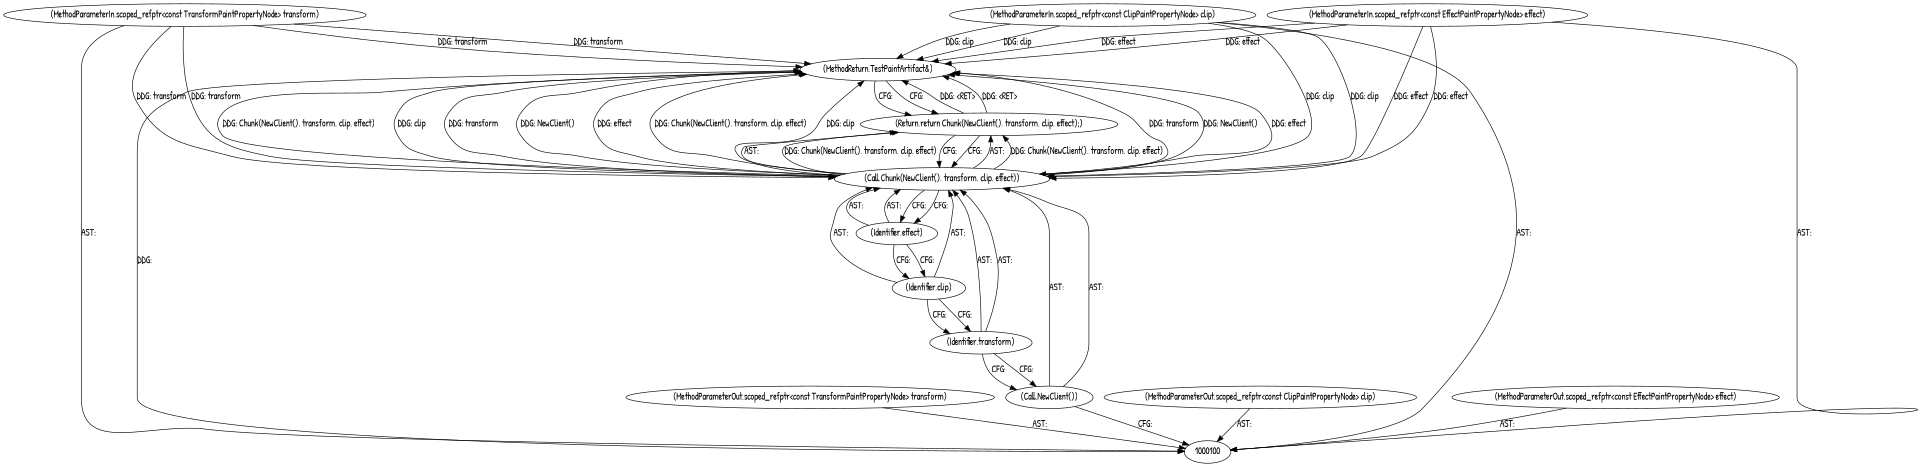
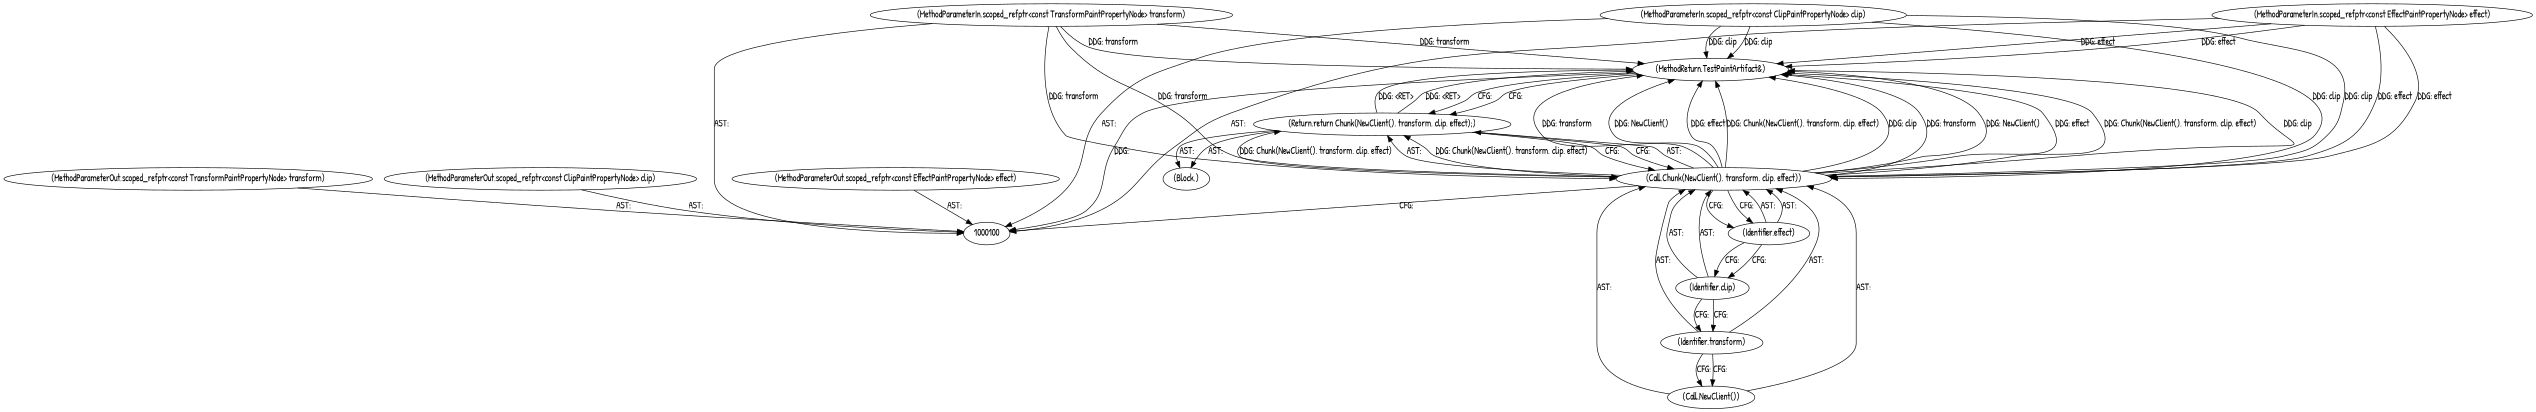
  digraph {
    fontname="Patrick Hand"
    node [fontname="Patrick Hand"]
    edge [fontname="Patrick Hand"]
    n1 [label="(MethodReturn,TestPaintArtifact&)"]
    n2 [label="(Return,return Chunk(NewClient(), transform, clip, effect);)"]
    1000100
    n4 [label="(Call,Chunk(NewClient(), transform, clip, effect))"]
+   n5 [label="(Block,)"]
    n6 [label="(MethodParameterIn,scoped_refptr<const TransformPaintPropertyNode> transform)"]
    n7 [label="(Identifier,effect)"]
    n8 [label="(MethodParameterOut,scoped_refptr<const TransformPaintPropertyNode> transform)"]
    n9 [label="(MethodParameterIn,scoped_refptr<const ClipPaintPropertyNode> clip)"]
    n10 [label="(MethodParameterOut,scoped_refptr<const ClipPaintPropertyNode> clip)"]
    n11 [label="(MethodParameterIn,scoped_refptr<const EffectPaintPropertyNode> effect)"]
    n12 [label="(MethodParameterOut,scoped_refptr<const EffectPaintPropertyNode> effect)"]
    n13 [label="(Identifier,clip)"]
    n14 [label="(Call,NewClient())"]
    n15 [label="(Identifier,transform)"]
    n1 -> n2 [label="CFG: "]
    n1 -> n2 [label="CFG: "]
    n1 -> 1000100 [label="DDG: "]
    n2 -> n1 [label="DDG: <RET>"]
    n2 -> n1 [label="DDG: <RET>"]
    n2 -> n4 [label="CFG: "]
    n2 -> n4 [label="CFG: "]
+   n2 -> n5 [label="AST: "]
+   n2 -> n5 [label="AST: "]
    n4 -> n1 [label="DDG: transform"]
    n4 -> n1 [label="DDG: NewClient()"]
    n4 -> n1 [label="DDG: effect"]
    n4 -> n1 [label="DDG: Chunk(NewClient(), transform, clip, effect)"]
    n4 -> n1 [label="DDG: clip"]
    n4 -> n1 [label="DDG: transform"]
    n4 -> n1 [label="DDG: NewClient()"]
    n4 -> n1 [label="DDG: effect"]
    n4 -> n1 [label="DDG: Chunk(NewClient(), transform, clip, effect)"]
    n4 -> n1 [label="DDG: clip"]
    n4 -> n2 [label="AST: "]
    n4 -> n2 [label="DDG: Chunk(NewClient(), transform, clip, effect)"]
    n4 -> n2 [label="AST: "]
    n4 -> n2 [label="DDG: Chunk(NewClient(), transform, clip, effect)"]
    n4 -> n7 [label="CFG: "]
    n4 -> n7 [label="CFG: "]
    n6 -> n1 [label="DDG: transform"]
    n6 -> n1 [label="DDG: transform"]
    n6 -> 1000100 [label="AST: "]
    n6 -> n4 [label="DDG: transform"]
    n6 -> n4 [label="DDG: transform"]
    n7 -> n4 [label="AST: "]
    n7 -> n4 [label="AST: "]
    n7 -> n13 [label="CFG: "]
    n7 -> n13 [label="CFG: "]
    n8 -> 1000100 [label="AST: "]
    n9 -> n1 [label="DDG: clip"]
    n9 -> n1 [label="DDG: clip"]
    n9 -> 1000100 [label="AST: "]
    n9 -> n4 [label="DDG: clip"]
    n9 -> n4 [label="DDG: clip"]
    n10 -> 1000100 [label="AST: "]
    n11 -> n1 [label="DDG: effect"]
    n11 -> n1 [label="DDG: effect"]
    n11 -> 1000100 [label="AST: "]
    n11 -> n4 [label="DDG: effect"]
    n11 -> n4 [label="DDG: effect"]
    n12 -> 1000100 [label="AST: "]
    n13 -> n4 [label="AST: "]
    n13 -> n4 [label="AST: "]
    n13 -> n15 [label="CFG: "]
    n13 -> n15 [label="CFG: "]
-   n14 -> 1000100 [label="CFG: "]
+   n4 -> 1000100 [label="CFG: "]
    n14 -> n4 [label="AST: "]
    n14 -> n4 [label="AST: "]
    n15 -> n4 [label="AST: "]
    n15 -> n4 [label="AST: "]
    n15 -> n14 [label="CFG: "]
    n15 -> n14 [label="CFG: "]
  }
